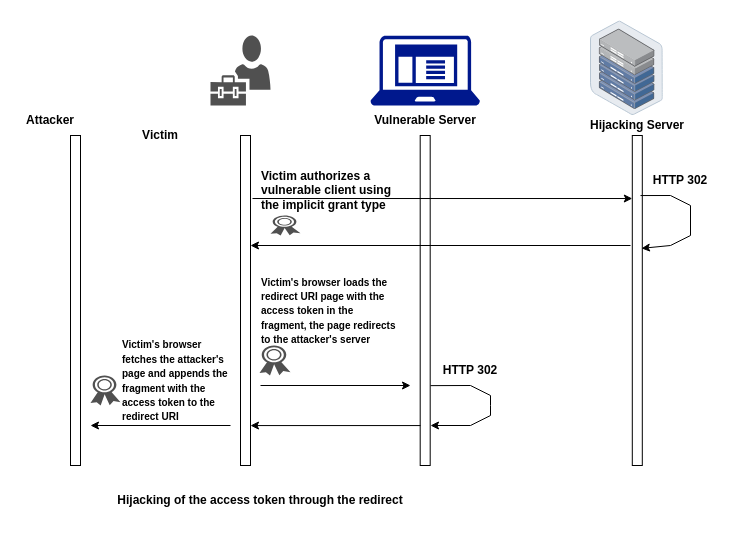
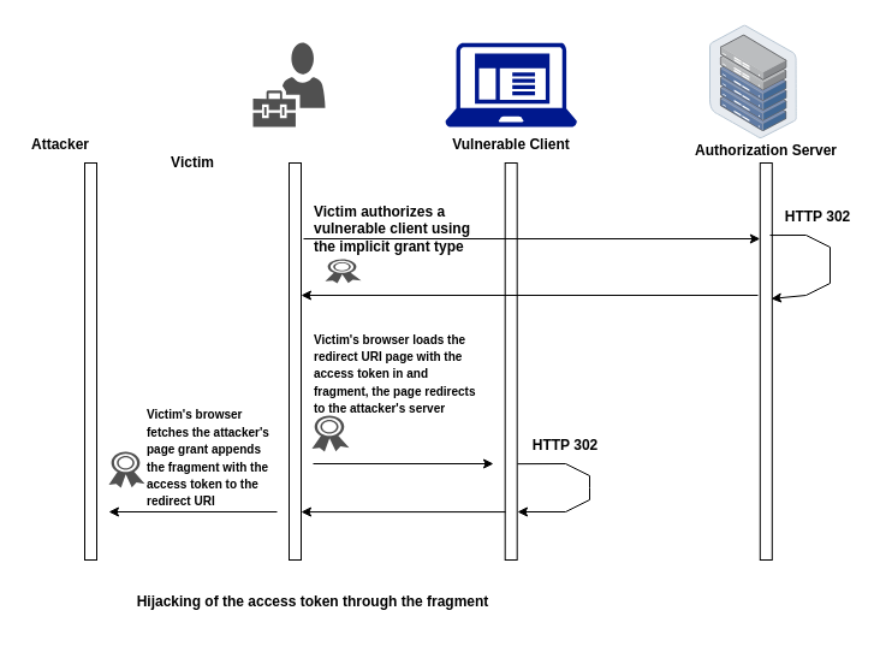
  <mxCell id="0" />
  <mxCell id="1" parent="0" />
  <mxCell id="2" value="" style="shape=image;html=1;verticalAlign=top;verticalLabelPosition=bottom;labelBackgroundColor=#ffffff;imageAspect=0;aspect=fixed;image=https://cdn2.iconfinder.com/data/icons/woothemes/PNG/intruder.png" vertex="1" parent="1"><mxGeometry x="30" y="30" width="80" height="80" as="geometry" /></mxCell>
  <mxCell id="3" value="" style="sketch=0;pointerEvents=1;shadow=0;dashed=0;html=1;strokeColor=none;labelPosition=center;verticalLabelPosition=bottom;verticalAlign=top;align=center;fillColor=#505050;shape=mxgraph.mscae.intune.user_management" vertex="1" parent="1"><mxGeometry x="210" y="35" width="60" height="70" as="geometry" /></mxCell>
  <mxCell id="4" value="&lt;b&gt;Victim&lt;/b&gt;" style="text;html=1;align=center;verticalAlign=middle;whiteSpace=wrap;rounded=0;" vertex="1" parent="1"><mxGeometry x="130" y="120" width="60" height="30" as="geometry" /></mxCell>
  <mxCell id="5" value="&lt;b&gt;Attacker&lt;/b&gt;" style="text;html=1;align=center;verticalAlign=middle;whiteSpace=wrap;rounded=0;" vertex="1" parent="1"><mxGeometry x="20" y="105" width="60" height="30" as="geometry" /></mxCell>
  <mxCell id="6" value="" style="sketch=0;aspect=fixed;pointerEvents=1;shadow=0;dashed=0;html=1;strokeColor=none;labelPosition=center;verticalLabelPosition=bottom;verticalAlign=top;align=center;fillColor=#00188D;shape=mxgraph.mscae.enterprise.client_application" vertex="1" parent="1"><mxGeometry x="370" y="35" width="109.38" height="70" as="geometry" /></mxCell>
- <mxCell id="7" value="&lt;b&gt;Vulnerable Server&lt;/b&gt;" style="text;html=1;align=center;verticalAlign=middle;whiteSpace=wrap;rounded=0;" vertex="1" parent="1"><mxGeometry x="359.69" y="105" width="130" height="30" as="geometry" /></mxCell>
+ <mxCell id="7" value="&lt;b&gt;Vulnerable Client&lt;/b&gt;" style="text;html=1;align=center;verticalAlign=middle;whiteSpace=wrap;rounded=0;" vertex="1" parent="1"><mxGeometry x="359.69" y="105" width="130" height="30" as="geometry" /></mxCell>
  <mxCell id="8" value="" style="image;points=[];aspect=fixed;html=1;align=center;shadow=0;dashed=0;image=img/lib/allied_telesis/storage/Datacenter_Server_Half_Rack_ToR.svg;" vertex="1" parent="1"><mxGeometry x="590" y="20.4" width="72.81" height="94.6" as="geometry" /></mxCell>
- <mxCell id="9" value="&lt;b&gt;Hijacking Server&lt;/b&gt;" style="text;html=1;align=center;verticalAlign=middle;whiteSpace=wrap;rounded=0;" vertex="1" parent="1"><mxGeometry x="570" y="110" width="133.6" height="30" as="geometry" /></mxCell>
+ <mxCell id="9" value="&lt;b&gt;Authorization Server&lt;/b&gt;" style="text;html=1;align=center;verticalAlign=middle;whiteSpace=wrap;rounded=0;" vertex="1" parent="1"><mxGeometry x="570" y="110" width="133.6" height="30" as="geometry" /></mxCell>
  <mxCell id="10" value="" style="html=1;points=[[0,0,0,0,5],[0,1,0,0,-5],[1,0,0,0,5],[1,1,0,0,-5]];perimeter=orthogonalPerimeter;outlineConnect=0;targetShapes=umlLifeline;portConstraint=eastwest;newEdgeStyle={&quot;curved&quot;:0,&quot;rounded&quot;:0};" vertex="1" parent="1"><mxGeometry x="70" y="135" width="10" height="330" as="geometry" /></mxCell>
  <mxCell id="11" value="" style="html=1;points=[[0,0,0,0,5],[0,1,0,0,-5],[1,0,0,0,5],[1,1,0,0,-5]];perimeter=orthogonalPerimeter;outlineConnect=0;targetShapes=umlLifeline;portConstraint=eastwest;newEdgeStyle={&quot;curved&quot;:0,&quot;rounded&quot;:0};" vertex="1" parent="1"><mxGeometry x="240" y="135" width="10" height="330" as="geometry" /></mxCell>
  <mxCell id="12" value="" style="html=1;points=[[0,0,0,0,5],[0,1,0,0,-5],[1,0,0,0,5],[1,1,0,0,-5]];perimeter=orthogonalPerimeter;outlineConnect=0;targetShapes=umlLifeline;portConstraint=eastwest;newEdgeStyle={&quot;curved&quot;:0,&quot;rounded&quot;:0};" vertex="1" parent="1"><mxGeometry x="419.69" y="135" width="10" height="330" as="geometry" /></mxCell>
  <mxCell id="13" value="" style="html=1;points=[[0,0,0,0,5],[0,1,0,0,-5],[1,0,0,0,5],[1,1,0,0,-5]];perimeter=orthogonalPerimeter;outlineConnect=0;targetShapes=umlLifeline;portConstraint=eastwest;newEdgeStyle={&quot;curved&quot;:0,&quot;rounded&quot;:0};" vertex="1" parent="1"><mxGeometry x="631.8" y="135" width="10" height="330" as="geometry" /></mxCell>
  <mxCell id="14" value="" style="endArrow=classic;html=1;rounded=0;" edge="1" parent="1"><mxGeometry width="50" height="50" relative="1" as="geometry"><mxPoint x="230" y="425" as="sourcePoint" /><mxPoint x="90" y="425" as="targetPoint" /></mxGeometry></mxCell>
  <mxCell id="15" value="" style="endArrow=classic;html=1;rounded=0;exitX=1.2;exitY=0.191;exitDx=0;exitDy=0;exitPerimeter=0;" edge="1" parent="1" source="11" target="13"><mxGeometry width="50" height="50" relative="1" as="geometry"><mxPoint x="420" y="285" as="sourcePoint" /><mxPoint x="470" y="235" as="targetPoint" /></mxGeometry></mxCell>
  <mxCell id="16" value="" style="endArrow=classic;html=1;rounded=0;" edge="1" parent="1"><mxGeometry width="50" height="50" relative="1" as="geometry"><mxPoint x="260" y="385" as="sourcePoint" /><mxPoint x="410" y="385" as="targetPoint" /></mxGeometry></mxCell>
  <mxCell id="17" value="" style="endArrow=classic;html=1;rounded=0;exitX=0.031;exitY=0.879;exitDx=0;exitDy=0;exitPerimeter=0;" edge="1" parent="1" source="12" target="11"><mxGeometry width="50" height="50" relative="1" as="geometry"><mxPoint x="420" y="285" as="sourcePoint" /><mxPoint x="260" y="425" as="targetPoint" /></mxGeometry></mxCell>
  <mxCell id="18" value="" style="endArrow=classic;html=1;rounded=0;" edge="1" parent="1" target="11"><mxGeometry width="50" height="50" relative="1" as="geometry"><mxPoint x="630" y="245" as="sourcePoint" /><mxPoint x="470" y="235" as="targetPoint" /></mxGeometry></mxCell>
  <mxCell id="19" value="" style="endArrow=classic;html=1;rounded=0;entryX=0.92;entryY=0.342;entryDx=0;entryDy=0;entryPerimeter=0;exitX=0.82;exitY=0.182;exitDx=0;exitDy=0;exitPerimeter=0;" edge="1" parent="1" source="13" target="13"><mxGeometry width="50" height="50" relative="1" as="geometry"><mxPoint x="650" y="195" as="sourcePoint" /><mxPoint x="670" y="235" as="targetPoint" /><Array as="points"><mxPoint x="670" y="195" /><mxPoint x="690" y="205" /><mxPoint x="690" y="235" /><mxPoint x="670" y="245" /></Array></mxGeometry></mxCell>
  <mxCell id="20" value="" style="endArrow=classic;html=1;rounded=0;exitX=1.031;exitY=0.758;exitDx=0;exitDy=0;exitPerimeter=0;" edge="1" parent="1" source="12"><mxGeometry width="50" height="50" relative="1" as="geometry"><mxPoint x="480" y="365" as="sourcePoint" /><mxPoint x="430" y="425" as="targetPoint" /><Array as="points"><mxPoint x="470" y="385" /><mxPoint x="490" y="395" /><mxPoint x="490" y="405" /><mxPoint x="490" y="415" /><mxPoint x="470" y="425" /></Array></mxGeometry></mxCell>
  <mxCell id="21" value="" style="sketch=0;pointerEvents=1;shadow=0;dashed=0;html=1;strokeColor=none;fillColor=#505050;labelPosition=center;verticalLabelPosition=bottom;verticalAlign=top;outlineConnect=0;align=center;shape=mxgraph.office.security.token;" vertex="1" parent="1"><mxGeometry x="270" y="215" width="30" height="20" as="geometry" /></mxCell>
  <mxCell id="22" value="" style="sketch=0;pointerEvents=1;shadow=0;dashed=0;html=1;strokeColor=none;fillColor=#505050;labelPosition=center;verticalLabelPosition=bottom;verticalAlign=top;outlineConnect=0;align=center;shape=mxgraph.office.security.token;" vertex="1" parent="1"><mxGeometry x="259" y="345" width="31" height="30" as="geometry" /></mxCell>
  <mxCell id="23" value="" style="sketch=0;pointerEvents=1;shadow=0;dashed=0;html=1;strokeColor=none;fillColor=#505050;labelPosition=center;verticalLabelPosition=bottom;verticalAlign=top;outlineConnect=0;align=center;shape=mxgraph.office.security.token;" vertex="1" parent="1"><mxGeometry x="90" y="375" width="30" height="30" as="geometry" /></mxCell>
  <mxCell id="24" value="&lt;b&gt;HTTP 302&lt;/b&gt;" style="text;html=1;align=center;verticalAlign=middle;whiteSpace=wrap;rounded=0;" vertex="1" parent="1"><mxGeometry x="650" y="165" width="60" height="30" as="geometry" /></mxCell>
  <mxCell id="25" value="&lt;b&gt;HTTP 302&lt;/b&gt;" style="text;html=1;align=center;verticalAlign=middle;whiteSpace=wrap;rounded=0;" vertex="1" parent="1"><mxGeometry x="440" y="355" width="60" height="30" as="geometry" /></mxCell>
- <mxCell id="26" value="&lt;b&gt;Hijacking of the access token through the redirect&lt;/b&gt;" style="text;html=1;align=center;verticalAlign=middle;whiteSpace=wrap;rounded=0;" vertex="1" parent="1"><mxGeometry x="80" y="485" width="360" height="30" as="geometry" /></mxCell>
+ <mxCell id="26" value="&lt;b&gt;Hijacking of the access token through the fragment&lt;/b&gt;" style="text;html=1;align=center;verticalAlign=middle;whiteSpace=wrap;rounded=0;" vertex="1" parent="1"><mxGeometry x="80" y="485" width="360" height="30" as="geometry" /></mxCell>
  <mxCell id="27" value="&lt;b&gt;Victim authorizes a vulnerable client using the implicit grant type&lt;/b&gt;" style="text;html=1;align=left;verticalAlign=middle;whiteSpace=wrap;rounded=0;" vertex="1" parent="1"><mxGeometry x="259" y="175" width="151" height="30" as="geometry" /></mxCell>
- <mxCell id="28" value="&lt;b&gt;&lt;font style=&quot;font-size: 10px;&quot;&gt;Victim's browser loads the redirect URI page with the access token in the fragment, the page redirects to the attacker's server&lt;/font&gt;&lt;/b&gt;" style="text;html=1;align=left;verticalAlign=middle;whiteSpace=wrap;rounded=0;" vertex="1" parent="1"><mxGeometry x="259" y="295" width="141" height="30" as="geometry" /></mxCell>
- <mxCell id="29" value="&lt;b&gt;&lt;font style=&quot;font-size: 10px;&quot;&gt;Victim's browser fetches the attacker's page and appends the fragment with the access token to the redirect URI&lt;/font&gt;&lt;/b&gt;" style="text;html=1;align=left;verticalAlign=middle;whiteSpace=wrap;rounded=0;" vertex="1" parent="1"><mxGeometry x="120" y="365" width="110" height="30" as="geometry" /></mxCell>
+ <mxCell id="28" value="&lt;b&gt;&lt;font style=&quot;font-size: 10px;&quot;&gt;Victim's browser loads the redirect URI page with the access token in and fragment, the page redirects to the attacker's server&lt;/font&gt;&lt;/b&gt;" style="text;html=1;align=left;verticalAlign=middle;whiteSpace=wrap;rounded=0;" vertex="1" parent="1"><mxGeometry x="259" y="295" width="141" height="30" as="geometry" /></mxCell>
+ <mxCell id="29" value="&lt;b&gt;&lt;font style=&quot;font-size: 10px;&quot;&gt;Victim's browser fetches the attacker's page grant appends the fragment with the access token to the redirect URI&lt;/font&gt;&lt;/b&gt;" style="text;html=1;align=left;verticalAlign=middle;whiteSpace=wrap;rounded=0;" vertex="1" parent="1"><mxGeometry x="120" y="365" width="110" height="30" as="geometry" /></mxCell>
